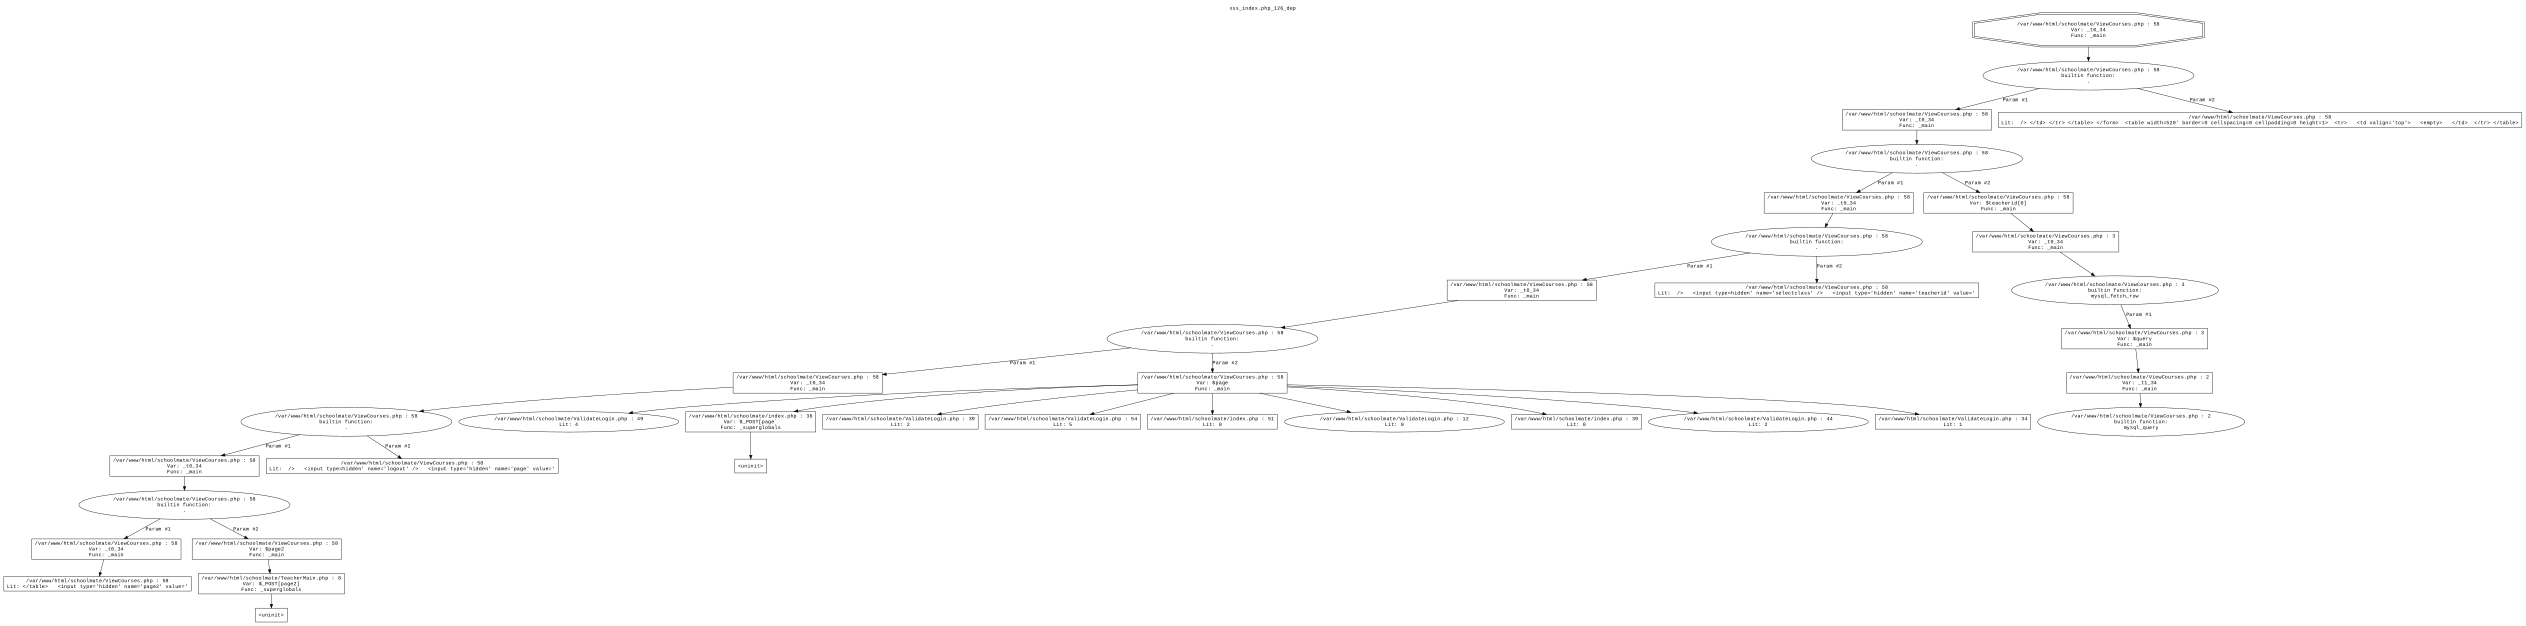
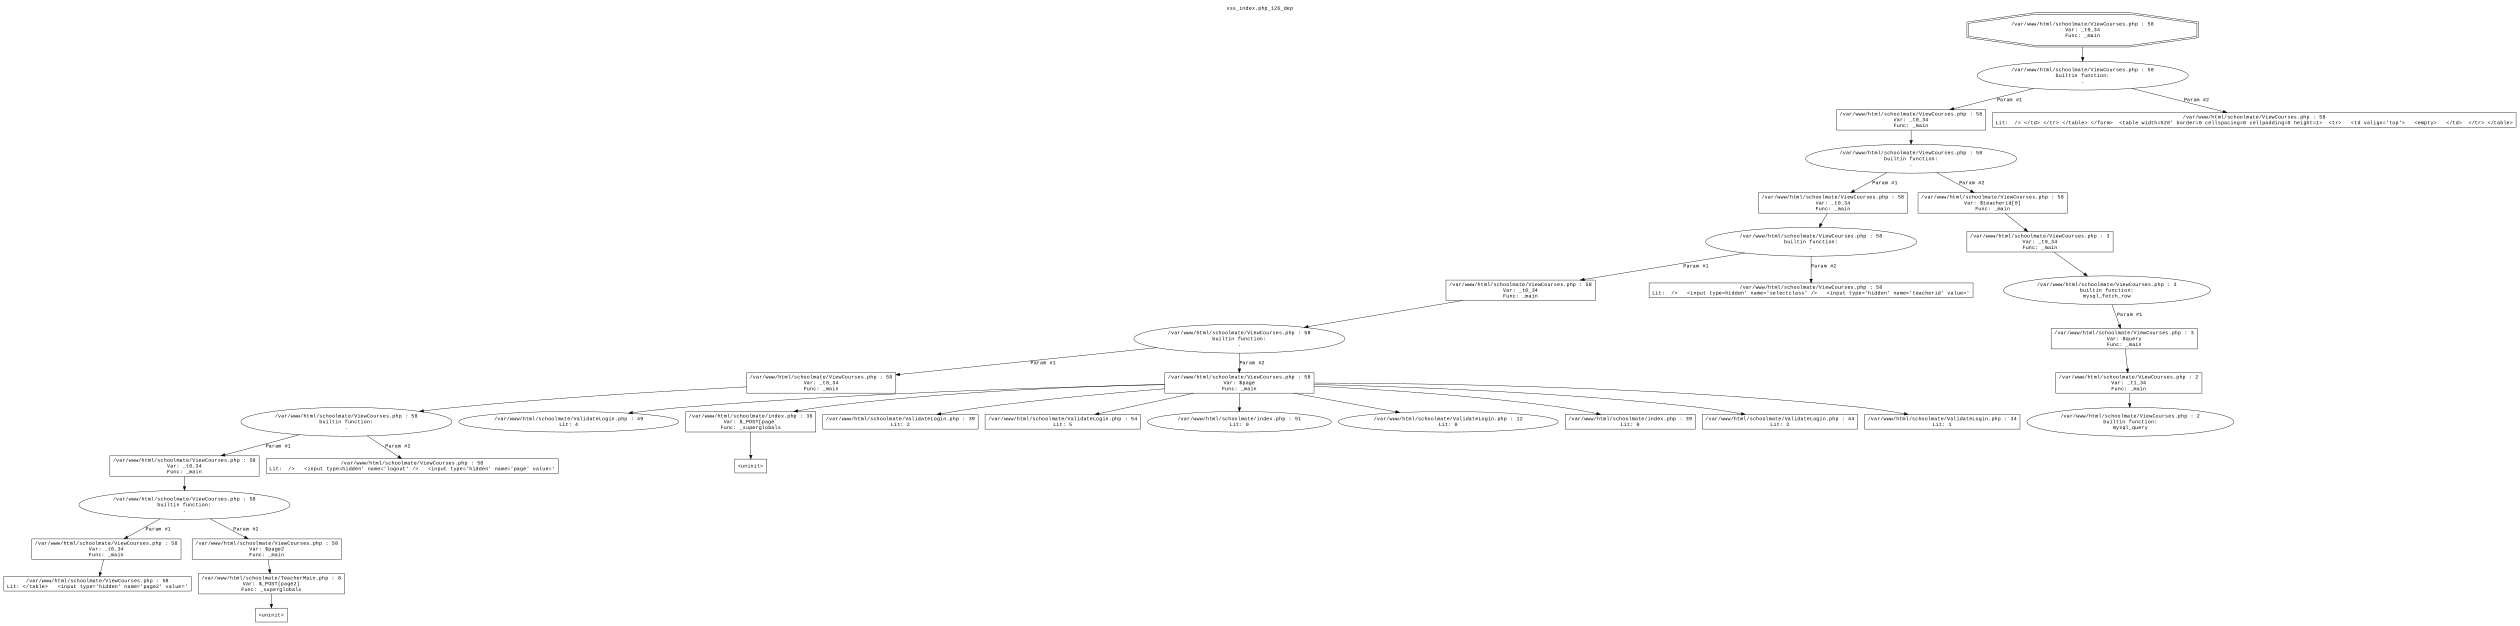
  digraph {
    fontname="Liberation Mono"
    label="xss_index.php_126_dep"
    labelloc=t
    node [fontname="Liberation Mono" shape=box]
    edge [fontname="Liberation Mono"]
    n1 [label="/var/www/html/schoolmate/ViewCourses.php : 58\nVar: _t0_34\nFunc: _main\n" shape=doubleoctagon]
    n2 [label="/var/www/html/schoolmate/ViewCourses.php : 58\nbuiltin function:\n.\n" shape=ellipse]
    n3 [label="/var/www/html/schoolmate/ViewCourses.php : 58\nVar: _t0_34\nFunc: _main\n"]
    n4 [label="/var/www/html/schoolmate/ViewCourses.php : 58\nLit:  /> </td> </tr> </table> </form>  <table width=520' border=0 cellspacing=0 cellpadding=0 height=1>  <tr>   <td valign='top'>   <empty>   </td>  </tr> </table>\n"]
    n5 [label="/var/www/html/schoolmate/ViewCourses.php : 58\nbuiltin function:\n.\n" shape=ellipse]
    n6 [label="/var/www/html/schoolmate/ViewCourses.php : 58\nVar: _t0_34\nFunc: _main\n"]
    n7 [label="/var/www/html/schoolmate/ViewCourses.php : 58\nVar: $teacherid[0]\nFunc: _main\n"]
    n8 [label="/var/www/html/schoolmate/ViewCourses.php : 58\nbuiltin function:\n.\n" shape=ellipse]
    n9 [label="/var/www/html/schoolmate/ViewCourses.php : 3\nVar: _t0_34\nFunc: _main\n"]
    n10 [label="/var/www/html/schoolmate/ViewCourses.php : 58\nVar: _t0_34\nFunc: _main\n"]
    n11 [label="/var/www/html/schoolmate/ViewCourses.php : 58\nLit:  />   <input type=hidden' name='selectclass' />   <input type='hidden' name='teacherid' value='\n"]
    n12 [label="/var/www/html/schoolmate/ViewCourses.php : 58\nbuiltin function:\n.\n" shape=ellipse]
    n13 [label="/var/www/html/schoolmate/ViewCourses.php : 58\nVar: _t0_34\nFunc: _main\n"]
    n14 [label="/var/www/html/schoolmate/ViewCourses.php : 58\nVar: $page\nFunc: _main\n"]
    n15 [label="/var/www/html/schoolmate/ViewCourses.php : 58\nbuiltin function:\n.\n" shape=ellipse]
    n16 [label="/var/www/html/schoolmate/ValidateLogin.php : 49\nLit: 4\n" shape=ellipse]
    n17 [label="/var/www/html/schoolmate/index.php : 36\nVar: $_POST[page]\nFunc: _superglobals\n"]
    n18 [label="/var/www/html/schoolmate/ValidateLogin.php : 39\nLit: 2\n"]
    n19 [label="/var/www/html/schoolmate/ValidateLogin.php : 54\nLit: 5\n"]
-   n20 [label="/var/www/html/schoolmate/index.php : 51\nLit: 0\n"]
+   n20 [label="/var/www/html/schoolmate/index.php : 51\nLit: 0\n" shape=ellipse]
    n21 [label="/var/www/html/schoolmate/ValidateLogin.php : 12\nLit: 0\n" shape=ellipse]
    n22 [label="/var/www/html/schoolmate/index.php : 39\nLit: 0\n"]
-   n23 [label="/var/www/html/schoolmate/ValidateLogin.php : 44\nLit: 2\n" shape=ellipse]
+   n23 [label="/var/www/html/schoolmate/ValidateLogin.php : 44\nLit: 2\n"]
    n24 [label="/var/www/html/schoolmate/ValidateLogin.php : 34\nLit: 1\n"]
    n25 [label="/var/www/html/schoolmate/ViewCourses.php : 58\nVar: _t0_34\nFunc: _main\n"]
    n26 [label="/var/www/html/schoolmate/ViewCourses.php : 58\nLit:  />   <input type=hidden' name='logout' />   <input type='hidden' name='page' value='\n"]
    n27 [label="/var/www/html/schoolmate/ViewCourses.php : 58\nbuiltin function:\n.\n" shape=ellipse]
    n28 [label="/var/www/html/schoolmate/ViewCourses.php : 58\nVar: _t0_34\nFunc: _main\n"]
    n29 [label="/var/www/html/schoolmate/ViewCourses.php : 58\nVar: $page2\nFunc: _main\n"]
    n30 [label="/var/www/html/schoolmate/ViewCourses.php : 58\nLit: </table>   <input type='hidden' name='page2' value='\n"]
    n31 [label="/var/www/html/schoolmate/TeacherMain.php : 8\nVar: $_POST[page2]\nFunc: _superglobals\n"]
    n32 [label="<uninit>"]
    n33 [label="<uninit>"]
    n34 [label="/var/www/html/schoolmate/ViewCourses.php : 3\nbuiltin function:\nmysql_fetch_row\n" shape=ellipse]
    n35 [label="/var/www/html/schoolmate/ViewCourses.php : 3\nVar: $query\nFunc: _main\n"]
    n36 [label="/var/www/html/schoolmate/ViewCourses.php : 2\nVar: _t1_34\nFunc: _main\n"]
    n37 [label="/var/www/html/schoolmate/ViewCourses.php : 2\nbuiltin function:\nmysql_query\n" shape=ellipse]
    n1 -> n2
    n2 -> n3 [label="Param #1"]
    n2 -> n4 [label="Param #2"]
    n3 -> n5
    n5 -> n6 [label="Param #1"]
    n5 -> n7 [label="Param #2"]
    n6 -> n8
    n7 -> n9
    n8 -> n10 [label="Param #1"]
    n8 -> n11 [label="Param #2"]
    n9 -> n34
    n10 -> n12
    n12 -> n13 [label="Param #1"]
    n12 -> n14 [label="Param #2"]
    n13 -> n15
    n14 -> n16
    n14 -> n17
    n14 -> n18
    n14 -> n19
    n14 -> n20
    n14 -> n21
    n14 -> n22
    n14 -> n23
    n14 -> n24
    n15 -> n25 [label="Param #1"]
    n15 -> n26 [label="Param #2"]
    n17 -> n33
    n25 -> n27
    n27 -> n28 [label="Param #1"]
    n27 -> n29 [label="Param #2"]
    n28 -> n30
    n29 -> n31
    n31 -> n32
    n34 -> n35 [label="Param #1"]
    n35 -> n36
    n36 -> n37
  }
